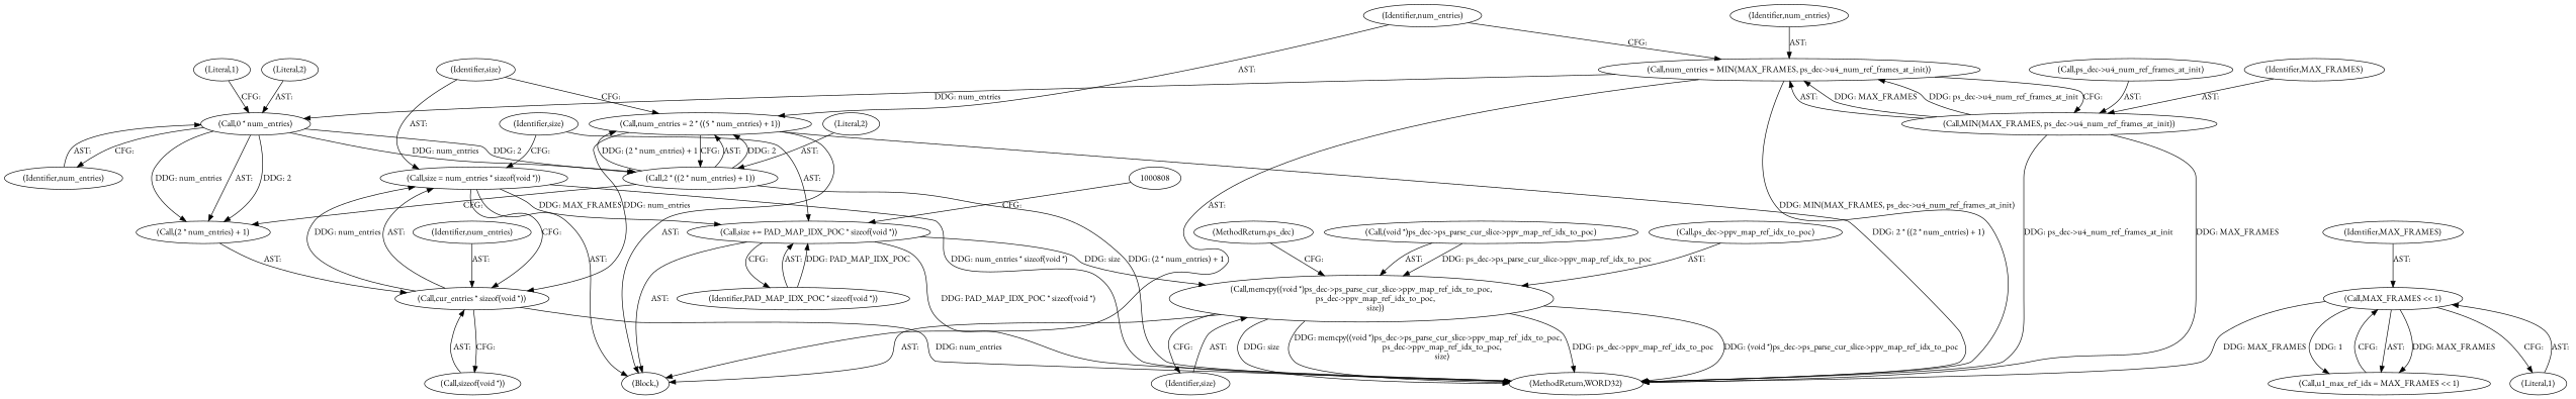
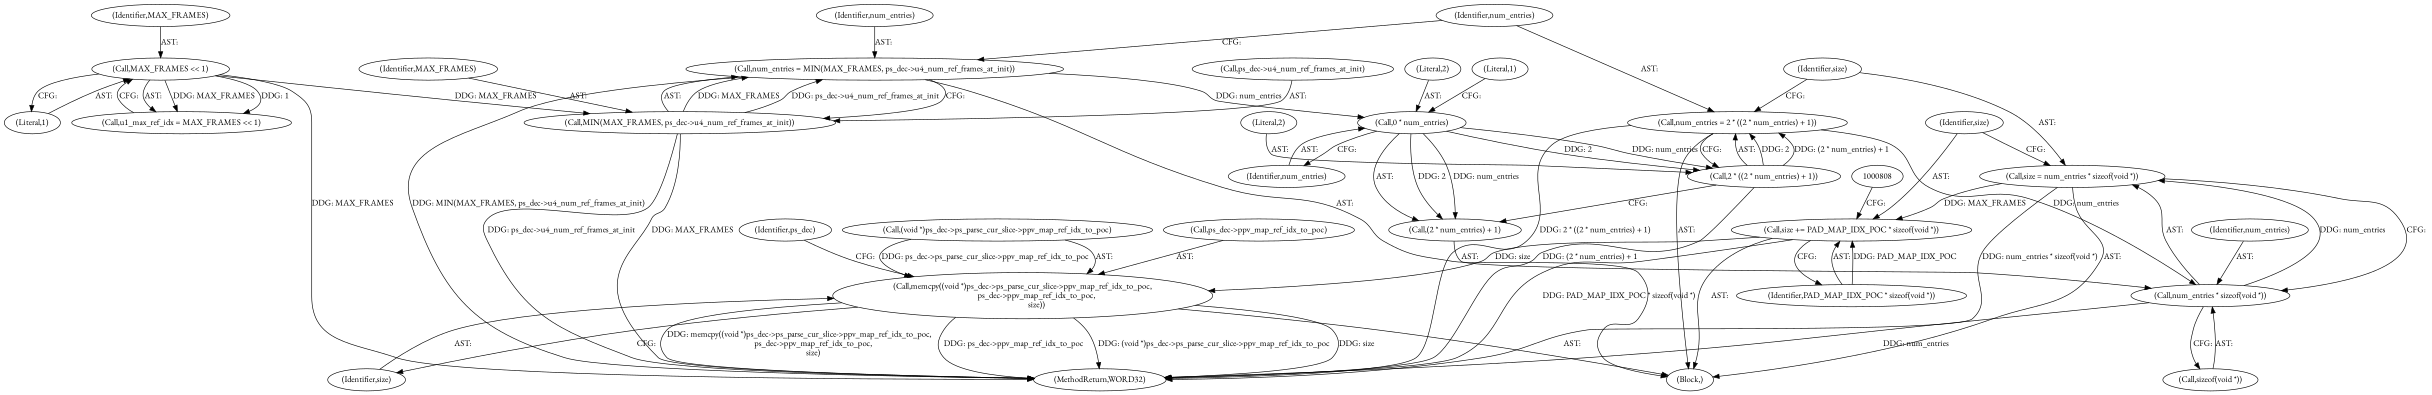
  digraph {
    fontname="EB Garamond"
    node [fontname="EB Garamond"]
    edge [fontname="EB Garamond"]
    n1 [label="(Call,size = num_entries * sizeof(void *))"]
-   n2 [label="(Call,cur_entries * sizeof(void *))"]
+   n2 [label="(Call,num_entries * sizeof(void *))"]
    n3 [label="(Call,size += PAD_MAP_IDX_POC * sizeof(void *))"]
    n4 [label="(Block,)"]
    n5 [label="(MethodReturn,WORD32)"]
    n6 [label="(Call,sizeof(void *))"]
    n7 [label="(Call,memcpy((void *)ps_dec->ps_parse_cur_slice->ppv_map_ref_idx_to_poc,\n               ps_dec->ppv_map_ref_idx_to_poc,\n               size))"]
    n8 [label="(Identifier,PAD_MAP_IDX_POC * sizeof(void *))"]
-   n9 [label="(Call,num_entries = 2 * ((5 * num_entries) + 1))"]
+   n9 [label="(Call,num_entries = 2 * ((2 * num_entries) + 1))"]
    n10 [label="(Call,2 * ((2 * num_entries) + 1))"]
    n11 [label="(Call,(2 * num_entries) + 1)"]
    n12 [label="(Call,0 * num_entries)"]
    n13 [label="(Identifier,num_entries)"]
    n14 [label="(Call,num_entries = MIN(MAX_FRAMES, ps_dec->u4_num_ref_frames_at_init))"]
    n15 [label="(Call,MIN(MAX_FRAMES, ps_dec->u4_num_ref_frames_at_init))"]
    n16 [label="(Call,ps_dec->u4_num_ref_frames_at_init)"]
    n17 [label="(Call,MAX_FRAMES << 1)"]
    n18 [label="(Literal,1)"]
    n19 [label="(Call,u1_max_ref_idx = MAX_FRAMES << 1)"]
    n20 [label="(Identifier,size)"]
    n21 [label="(Literal,2)"]
    n22 [label="(Identifier,num_entries)"]
-   n23 [label="(MethodReturn,ps_dec)"]
+   n23 [label="(Identifier,ps_dec)"]
    n24 [label="(Call,ps_dec->ppv_map_ref_idx_to_poc)"]
    n25 [label="(Identifier,num_entries)"]
    n26 [label="(Literal,1)"]
    n27 [label="(Literal,2)"]
    n28 [label="(Identifier,MAX_FRAMES)"]
    n29 [label="(Call,(void *)ps_dec->ps_parse_cur_slice->ppv_map_ref_idx_to_poc)"]
    n30 [label="(Identifier,size)"]
    n31 [label="(Identifier,num_entries)"]
    n32 [label="(Identifier,size)"]
    n33 [label="(Identifier,MAX_FRAMES)"]
    1000808
    n1 -> n2 [label="CFG: "]
    n1 -> n3 [label="DDG: MAX_FRAMES"]
    n1 -> n4 [label="AST: "]
    n1 -> n5 [label="DDG: num_entries * sizeof(void *)"]
    n2 -> n1 [label="AST: "]
    n2 -> n1 [label="DDG: num_entries"]
    n2 -> n5 [label="DDG: num_entries"]
    n2 -> n6 [label="CFG: "]
    n3 -> n4 [label="AST: "]
    n3 -> n5 [label="DDG: PAD_MAP_IDX_POC * sizeof(void *)"]
    n3 -> n7 [label="DDG: size"]
    n3 -> n8 [label="CFG: "]
    n6 -> n2 [label="AST: "]
    n7 -> n4 [label="AST: "]
    n7 -> n5 [label="DDG: (void *)ps_dec->ps_parse_cur_slice->ppv_map_ref_idx_to_poc"]
    n7 -> n5 [label="DDG: size"]
    n7 -> n5 [label="DDG: memcpy((void *)ps_dec->ps_parse_cur_slice->ppv_map_ref_idx_to_poc,\n               ps_dec->ppv_map_ref_idx_to_poc,\n               size)"]
    n7 -> n5 [label="DDG: ps_dec->ppv_map_ref_idx_to_poc"]
    n7 -> n20 [label="CFG: "]
    n8 -> n3 [label="AST: "]
    n8 -> n3 [label="DDG: PAD_MAP_IDX_POC"]
    n9 -> n2 [label="DDG: num_entries"]
    n9 -> n4 [label="AST: "]
    n9 -> n5 [label="DDG: 2 * ((2 * num_entries) + 1)"]
    n9 -> n10 [label="CFG: "]
    n10 -> n5 [label="DDG: (2 * num_entries) + 1"]
    n10 -> n9 [label="AST: "]
    n10 -> n9 [label="DDG: 2"]
    n10 -> n9 [label="DDG: (2 * num_entries) + 1"]
    n10 -> n11 [label="CFG: "]
    n11 -> n2 [label="AST: "]
    n12 -> n10 [label="DDG: 2"]
    n12 -> n10 [label="DDG: num_entries"]
    n12 -> n11 [label="AST: "]
    n12 -> n11 [label="DDG: 2"]
    n12 -> n11 [label="DDG: num_entries"]
    n12 -> n13 [label="CFG: "]
    n13 -> n12 [label="AST: "]
    n14 -> n4 [label="AST: "]
    n14 -> n5 [label="DDG: MIN(MAX_FRAMES, ps_dec->u4_num_ref_frames_at_init)"]
    n14 -> n12 [label="DDG: num_entries"]
    n14 -> n15 [label="CFG: "]
    n15 -> n5 [label="DDG: MAX_FRAMES"]
    n15 -> n5 [label="DDG: ps_dec->u4_num_ref_frames_at_init"]
    n15 -> n14 [label="AST: "]
    n15 -> n14 [label="DDG: MAX_FRAMES"]
    n15 -> n14 [label="DDG: ps_dec->u4_num_ref_frames_at_init"]
    n16 -> n15 [label="AST: "]
    n17 -> n5 [label="DDG: MAX_FRAMES"]
+   n17 -> n15 [label="DDG: MAX_FRAMES"]
    n17 -> n18 [label="CFG: "]
    n17 -> n19 [label="AST: "]
    n17 -> n19 [label="DDG: MAX_FRAMES"]
    n17 -> n19 [label="DDG: 1"]
    n18 -> n17 [label="AST: "]
    n19 -> n17 [label="CFG: "]
    n20 -> n7 [label="AST: "]
    n21 -> n12 [label="AST: "]
    n22 -> n2 [label="AST: "]
    n23 -> n7 [label="CFG: "]
    n24 -> n7 [label="AST: "]
    n25 -> n14 [label="AST: "]
    n26 -> n12 [label="CFG: "]
    n27 -> n10 [label="AST: "]
    n28 -> n17 [label="AST: "]
    n29 -> n7 [label="AST: "]
    n29 -> n7 [label="DDG: ps_dec->ps_parse_cur_slice->ppv_map_ref_idx_to_poc"]
    n30 -> n1 [label="CFG: "]
    n30 -> n3 [label="AST: "]
    n31 -> n9 [label="AST: "]
    n31 -> n14 [label="CFG: "]
    n32 -> n1 [label="AST: "]
    n32 -> n9 [label="CFG: "]
    n33 -> n15 [label="AST: "]
    1000808 -> n3 [label="CFG: "]
  }
